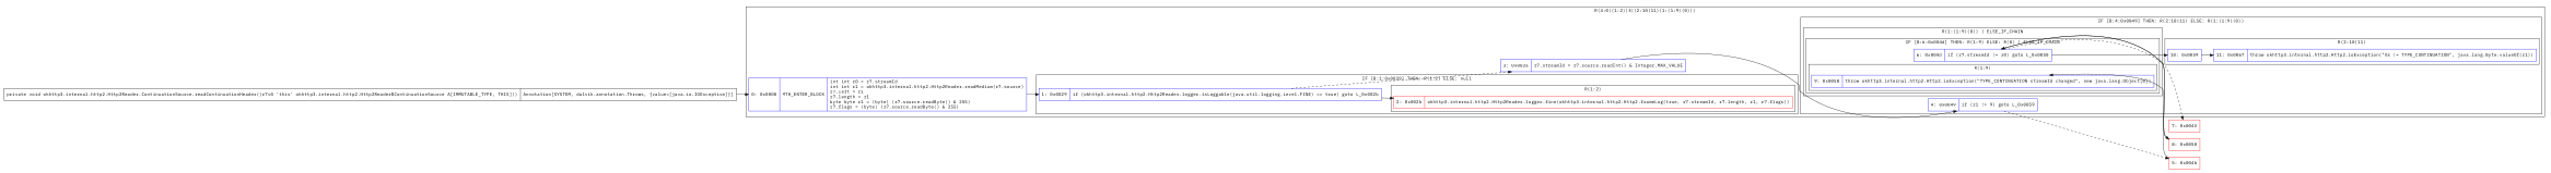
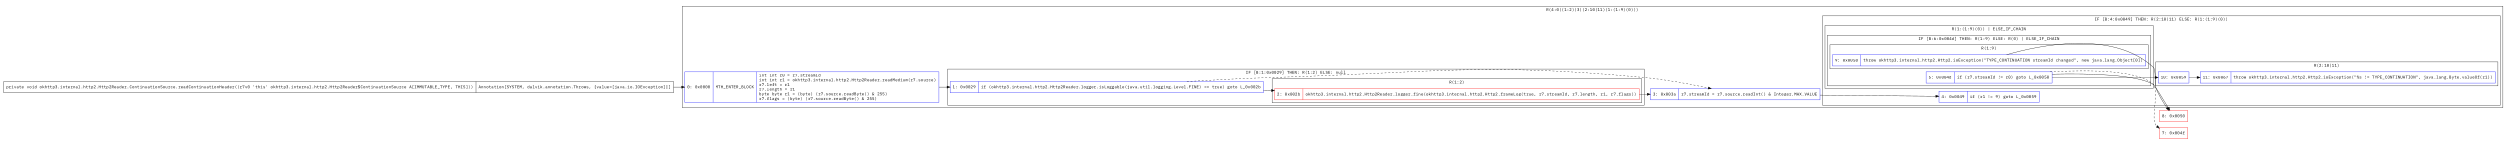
  digraph {
    fontname="IBM Plex Mono"
    rankdir=LR
    node [color=blue fontname="IBM Plex Mono" shape=record]
    edge [fontname="IBM Plex Mono"]
    n1 [color=red label="{2\:\ 0x002b|okhttp3.internal.http2.Http2Reader.logger.fine(okhttp3.internal.http2.Http2.frameLog(true, r7.streamId, r7.length, r1, r7.flags))\l}"]
    n2 [label="{1\:\ 0x0029|if (okhttp3.internal.http2.Http2Reader.logger.isLoggable(java.util.logging.Level.FINE) == true) goto L_0x002b\l}"]
    n3 [label="{10\:\ 0x0059}"]
    n4 [label="{11\:\ 0x0067|throw okhttp3.internal.http2.Http2.ioException(\"%s != TYPE_CONTINUATION\", java.lang.Byte.valueOf(r1))\l}"]
    n5 [label="{9\:\ 0x0058|throw okhttp3.internal.http2.Http2.ioException(\"TYPE_CONTINUATION streamId changed\", new java.lang.Object[0])\l}"]
    n6 [label="{6\:\ 0x004d|if (r7.streamId != r0) goto L_0x0050\l}"]
    n7 [label="{4\:\ 0x0049|if (r1 != 9) goto L_0x0059\l}"]
    n8 [label="{0\:\ 0x0000|MTH_ENTER_BLOCK\l|int int r0 = r7.streamId\lint int r1 = okhttp3.internal.http2.Http2Reader.readMedium(r7.source)\lr7.left = r1\lr7.length = r1\lbyte byte r1 = (byte) (r7.source.readByte() & 255)\lr7.flags = (byte) (r7.source.readByte() & 255)\l}"]
    n9 [label="{3\:\ 0x003a|r7.streamId = r7.source.readInt() & Integer.MAX_VALUE\l}"]
    n10 [color=red label="{7\:\ 0x004f}"]
    n11 [color=red label="{8\:\ 0x0050}"]
-   n12 [color=red label="{5\:\ 0x004b}"]
    n13 [label="{private void okhttp3.internal.http2.Http2Reader.ContinuationSource.readContinuationHeader((r7v0 'this' okhttp3.internal.http2.Http2Reader$ContinuationSource A[IMMUTABLE_TYPE, THIS]))  | Annotation[SYSTEM, dalvik.annotation.Throws, \{value=[java.io.IOException]\}]\l}" color=""]
    subgraph cluster_1 {
      label="R(4:0|(1:2)|3|(2:10|11)(1:(1:9)(0)))"
      n8
      n9
      subgraph cluster_2 {
        label="IF [B:1:0x0029] THEN: R(1:2) ELSE: null"
        n2
        subgraph cluster_3 {
          label="R(1:2)"
          n1
        }
      }
      subgraph cluster_4 {
        label="IF [B:4:0x0049] THEN: R(2:10|11) ELSE: R(1:(1:9)(0))"
        n7
        subgraph cluster_5 {
          label="R(2:10|11)"
          n3
          n4
        }
        subgraph cluster_6 {
          label="R(1:(1:9)(0)) | ELSE_IF_CHAIN\l"
          subgraph cluster_7 {
            label="IF [B:6:0x004d] THEN: R(1:9) ELSE: R(0) | ELSE_IF_CHAIN\l"
            n6
            subgraph cluster_8 {
              label="R(1:9)"
              n5
            }
            subgraph cluster_9 {
              label="R(0)"
            }
          }
        }
      }
    }
+   n1 -> n9
    n2 -> n1
    n2 -> n9 [style=dashed]
    n3 -> n4
    n6 -> n3
    n6 -> n10 [style=dashed]
    n6 -> n11
-   n7 -> n12 [style=dashed]
    n8 -> n2
    n9 -> n7
-   n11 -> n5
-   n12 -> n6
+   n5 -> n11
    n13 -> n8
  }
